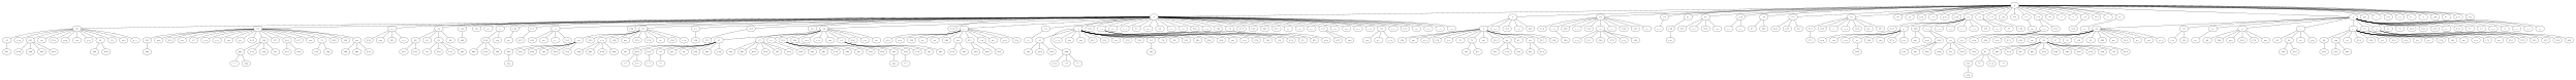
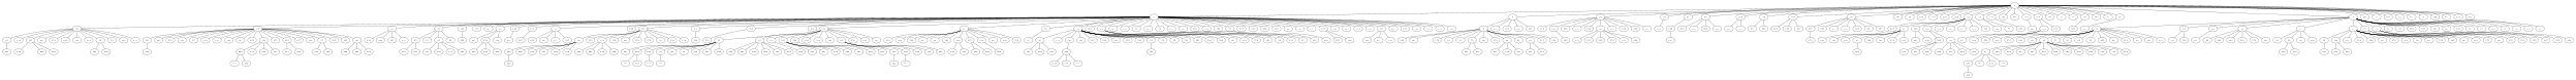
  graph {
    fontname="Courier Prime"
    node [fontname="Courier Prime"]
    edge [fontname="Courier Prime"]
    38
    95
    136
    235
    145
    254
    446
    246
    314
    56
    58
    200
    477
    343
    268
-   436
    394
    349
    403
    426
    39
    225
    486
    213
    341
    67
    134
    125
    142
    102
    263
    120
    275
    243
    457
    466
    55
    363
    392
    149
    227
    295
    315
    470
    175
    411
    399
    316
    342
    398
    368
    367
    151
    393
    409
    395
    155
    25
    137
    244
    214
    76
    129
    74
    210
    428
    196
    365
    377
    414
    431
    97
    391
    483
    229
    202
    192
    334
    3
    21
    152
    48
    369
    41
    122
    157
    42
    498
    44
    31
    350
    26
    23
-   378
    18
    14
    15
    301
    16
    117
    118
    75
    201
    20
    109
    187
    385
    116
    185
    70
    374
    427
    222
    310
    68
    189
    249
    217
    444
    264
    163
    165
    92
    490
    135
    421
    340
    173
    303
    89
    61
    91
    98
    494
+   439
    226
    304
    419
    287
    429
    433
    179
    335
    147
    359
    150
    158
    489
    223
    376
    112
    338
    174
    336
    379
    127
    221
    224
    194
    111
    269
    40
    256
    105
    193
    241
    266
    326
    467
    69
    389
    208
    215
    216
    495
    499
    356
    177
    45
    236
    170
    261
    168
    247
    333
    416
    332
    330
    93
    78
    29
    351
    291
    206
    388
    469
    181
    278
    190
    28
    353
    33
    252
    438
    497
    484
    144
    453
    133
    197
    407
    99
    476
    115
    281
    282
    445
    423
    9
    258
    449
-   450
    176
    178
    53
    72
    481
    321
    46
    81
    318
    317
    239
    432
    443
    405
    114
    277
    412
    371
    480
    322
    360
    464
    209
    204
    373
    309
    468
    430
    283
    325
    242
    474
    463
    435
    339
    383
    465
    496
    422
    345
    294
    305
    362
    126
    156
    121
    387
    372
    440
    418
    7
    260
    253
    119
    234
    22
    454
    255
    491
    162
    30
    27
    35
    86
    32
    482
    487
    293
    60
    199
    113
    43
    400
    154
    80
    425
    164
    248
    280
    220
    103
    352
    84
    312
    94
    358
    211
    296
    478
    458
    124
    123
    348
    233
    107
    324
    153
    355
    299
    279
    191
    420
    397
    307
    456
    382
    380
    34
    452
    85
    238
    447
    90
    273
    180
    384
    366
    24
    311
    329
    128
    169
    64
    88
    298
    460
    285
    270
    461
    161
    319
    410
    417
    79
    87
    289
    49
    83
    96
    66
    166
    240
    327
    19
    36
    148
    159
    320
    390
    219
    212
    300
    302
    493
    276
    183
    442
    143
    171
    402
    265
    251
    434
    160
    286
    237
    357
    207
    404
    62
    346
    100
    65
    396
    186
    274
    401
    262
    471
    195
    313
    167
    479
    370
    375
    47
    250
    272
    288
    455
    472
    485
    13
    232
    297
    306
    492
    218
    386
    475
    344
    361
    146
    205
    188
    424
    328
    448
    408
    130
    37
    290
    63
    364
    203
    82
    337
    1
    182
    50
    184
    110
    230
    228
    52
    57
    132
    131
    308
    101
    108
    198
    0
    11
    59
    406
    6
    54
    2
    231
    5
    267
    12
    415
    4
    138
    413
    257
    451
    106
    140
    437
    459
    473
    104
    77
    292
    488
    354
    323
    347
    51
    73
    284
    331
    271
    139
    245
    71
    17
    462
    8
    172
    141
    10
    381
    441
    38 -- 95
    38 -- 136
    38 -- 235
    38 -- 145
    38 -- 254
    38 -- 446
    38 -- 246
    38 -- 314
    38 -- 56
    38 -- 58
    38 -- 200
    38 -- 477
    95 -- 343
    235 -- 268
-   235 -- 436
    235 -- 394
    235 -- 349
    56 -- 403
    56 -- 426
    39 -- 225
    39 -- 486
    39 -- 213
    39 -- 341
    39 -- 67
    39 -- 134
    39 -- 125
    39 -- 142
    39 -- 102
    39 -- 263
    39 -- 120
    39 -- 275
    39 -- 243
    39 -- 457
    39 -- 466
    39 -- 55
    39 -- 363
    39 -- 392
    39 -- 149
    225 -- 227
    120 -- 295
    120 -- 315
    120 -- 470
    120 -- 175
    243 -- 411
    243 -- 399
    55 -- 316
    55 -- 342
    149 -- 398
    149 -- 368
    149 -- 367
    295 -- 465
    295 -- 496
    151 -- 393
    151 -- 409
    151 -- 395
    151 -- 155
    25 -- 137
    25 -- 244
    25 -- 214
    25 -- 76
    25 -- 129
    25 -- 74
    25 -- 210
    25 -- 428
    25 -- 196
    244 -- 365
    244 -- 377
    214 -- 414
    76 -- 431
    97 -- 391
    97 -- 483
    97 -- 229
    97 -- 202
    97 -- 192
    97 -- 334
    3 -- 38
    3 -- 39
    3 -- 151
    3 -- 21
    3 -- 152
    3 -- 48
    3 -- 369
    3 -- 41
    3 -- 122
    3 -- 157
    3 -- 42
    3 -- 498
    3 -- 44
    3 -- 31
    3 -- 350
    3 -- 26
    3 -- 23
-   3 -- 378
    3 -- 18
    3 -- 14
    3 -- 15
    3 -- 301
    3 -- 16
    3 -- 117
    3 -- 118
    3 -- 75
    3 -- 201
    3 -- 20
    3 -- 109
    3 -- 187
    3 -- 385
    3 -- 116
    3 -- 185
    3 -- 70
    3 -- 374
    3 -- 427
    3 -- 222
    3 -- 310
    3 -- 68
    3 -- 189
    3 -- 249
    3 -- 217
    3 -- 444
    3 -- 264
    3 -- 163
    3 -- 165
    3 -- 92
    3 -- 490
    3 -- 135
    3 -- 421
    3 -- 340
    3 -- 173
    3 -- 303
    21 -- 89
    21 -- 61
    21 -- 91
    21 -- 98
    152 -- 494
+   41 -- 439
    41 -- 226
    41 -- 304
    122 -- 419
    157 -- 287
    42 -- 429
    42 -- 433
    42 -- 179
    42 -- 335
    44 -- 147
    44 -- 359
    44 -- 150
    44 -- 158
    44 -- 489
    44 -- 223
    44 -- 376
    44 -- 112
    44 -- 338
    44 -- 174
    31 -- 336
    350 -- 379
    23 -- 25
    23 -- 97
    23 -- 127
    23 -- 221
    23 -- 224
    23 -- 194
    23 -- 111
    23 -- 269
    23 -- 40
    23 -- 256
    23 -- 105
    23 -- 193
    18 -- 241
    18 -- 266
    18 -- 326
    18 -- 467
    18 -- 69
    18 -- 389
    18 -- 208
    18 -- 215
    18 -- 216
    18 -- 495
    18 -- 499
    18 -- 356
    14 -- 177
    15 -- 45
-   15 -- 236
+   261 -- 236
    15 -- 170
    15 -- 261
    15 -- 168
    15 -- 247
    15 -- 333
    15 -- 416
    15 -- 332
    15 -- 330
    15 -- 93
    15 -- 78
    15 -- 29
    15 -- 351
    15 -- 291
    15 -- 206
    15 -- 388
    15 -- 469
    15 -- 181
    15 -- 278
    15 -- 190
    16 -- 28
    16 -- 353
    16 -- 33
    16 -- 252
    70 -- 438
    217 -- 497
    217 -- 484
    92 -- 144
    92 -- 453
    92 -- 133
    89 -- 197
    89 -- 407
    91 -- 99
    91 -- 476
    91 -- 115
    91 -- 281
    226 -- 282
    226 -- 445
    226 -- 423
    147 -- 322
    147 -- 360
    147 -- 464
    147 -- 209
    147 -- 204
    147 -- 373
    150 -- 309
    150 -- 468
    150 -- 430
    150 -- 283
    127 -- 480
    221 -- 325
    221 -- 242
    221 -- 474
    221 -- 463
    221 -- 435
    221 -- 339
    224 -- 422
    40 -- 362
    40 -- 126
    40 -- 156
    40 -- 121
    40 -- 387
    208 -- 397
    208 -- 307
    215 -- 456
    215 -- 382
    216 -- 380
    45 -- 345
    45 -- 294
    45 -- 305
    236 -- 372
    236 -- 440
    236 -- 418
    93 -- 161
    9 -- 258
    9 -- 449
-   9 -- 450
    9 -- 176
    9 -- 178
    9 -- 53
    9 -- 72
    9 -- 481
    9 -- 321
    9 -- 46
    9 -- 81
    9 -- 318
    9 -- 317
    9 -- 239
    72 -- 432
    72 -- 443
    46 -- 405
    46 -- 114
    46 -- 277
    318 -- 412
    318 -- 371
    322 -- 383
    362 -- 381
    126 -- 441
    7 -- 9
    7 -- 260
    7 -- 253
    7 -- 119
    7 -- 234
    22 -- 454
    22 -- 255
    22 -- 491
    22 -- 162
    22 -- 30
    22 -- 27
    22 -- 35
    22 -- 86
    22 -- 32
    22 -- 482
    22 -- 487
    22 -- 293
    22 -- 60
    22 -- 199
    22 -- 113
    30 -- 43
    30 -- 400
    30 -- 154
    30 -- 80
    30 -- 425
    30 -- 164
    30 -- 248
    30 -- 280
    30 -- 220
    30 -- 103
    30 -- 352
    30 -- 84
    27 -- 312
    43 -- 471
    43 -- 195
    43 -- 313
    43 -- 167
    94 -- 358
    94 -- 211
    94 -- 296
    94 -- 478
    94 -- 458
    94 -- 124
    94 -- 123
    94 -- 348
    94 -- 233
    94 -- 107
    211 -- 324
    124 -- 153
    124 -- 355
    124 -- 299
    124 -- 279
    124 -- 191
    124 -- 420
    34 -- 452
    85 -- 238
    238 -- 447
    90 -- 273
    90 -- 180
    90 -- 384
    90 -- 366
    24 -- 311
    24 -- 329
    128 -- 169
    64 -- 88
    64 -- 298
    64 -- 460
    64 -- 285
    64 -- 270
    64 -- 461
    319 -- 410
    319 -- 417
    79 -- 87
    79 -- 289
    49 -- 83
    49 -- 96
    49 -- 66
    49 -- 166
    96 -- 240
    96 -- 327
    19 -- 36
    19 -- 148
    19 -- 159
    19 -- 320
    19 -- 390
    19 -- 219
    19 -- 212
    19 -- 300
    19 -- 302
    19 -- 493
    19 -- 276
    19 -- 183
    19 -- 442
    19 -- 143
    19 -- 171
    19 -- 402
    36 -- 265
    148 -- 251
    148 -- 434
    160 -- 286
    160 -- 237
    160 -- 357
    207 -- 404
    62 -- 346
    62 -- 100
    62 -- 65
    62 -- 396
    62 -- 186
    62 -- 274
    62 -- 401
    65 -- 262
    471 -- 479
    370 -- 375
    47 -- 250
    47 -- 272
    288 -- 455
    288 -- 472
    288 -- 485
    13 -- 232
    13 -- 297
    13 -- 306
    13 -- 492
    218 -- 386
    218 -- 475
    218 -- 344
    218 -- 361
    146 -- 205
    146 -- 188
    146 -- 424
    328 -- 448
    328 -- 408
    130 -- 288
    130 -- 218
    37 -- 370
    37 -- 290
    37 -- 63
    37 -- 364
    37 -- 203
    37 -- 82
    37 -- 337
    1 -- 3
    1 -- 7
    1 -- 94
    1 -- 34
    1 -- 85
    1 -- 90
    1 -- 319
    1 -- 79
    1 -- 160
    1 -- 37
    1 -- 182
    1 -- 50
    1 -- 184
    1 -- 110
    1 -- 230
    1 -- 228
    1 -- 52
    1 -- 57
    1 -- 132
    1 -- 131
    1 -- 308
    1 -- 101
    1 -- 108
    1 -- 198
    1 -- 0
    1 -- 11
    1 -- 59
    1 -- 406
    1 -- 6
    1 -- 54
    1 -- 2
    1 -- 231
    1 -- 5
    1 -- 267
    1 -- 12
    1 -- 415
    1 -- 4
    1 -- 138
    1 -- 413
    1 -- 257
    1 -- 451
    52 -- 207
    52 -- 62
    52 -- 328
    52 -- 130
    52 -- 106
    52 -- 140
    52 -- 437
    52 -- 459
    52 -- 473
    57 -- 104
    57 -- 77
    132 -- 292
    101 -- 488
    108 -- 146
    108 -- 354
    59 -- 323
    54 -- 347
    2 -- 22
    2 -- 24
    2 -- 128
    2 -- 64
    2 -- 49
    2 -- 19
    2 -- 47
    2 -- 13
    2 -- 51
    2 -- 73
    2 -- 284
    2 -- 331
    2 -- 271
    2 -- 139
    2 -- 245
    2 -- 71
    2 -- 17
    2 -- 462
    2 -- 8
    2 -- 172
    2 -- 141
    2 -- 10
  }
